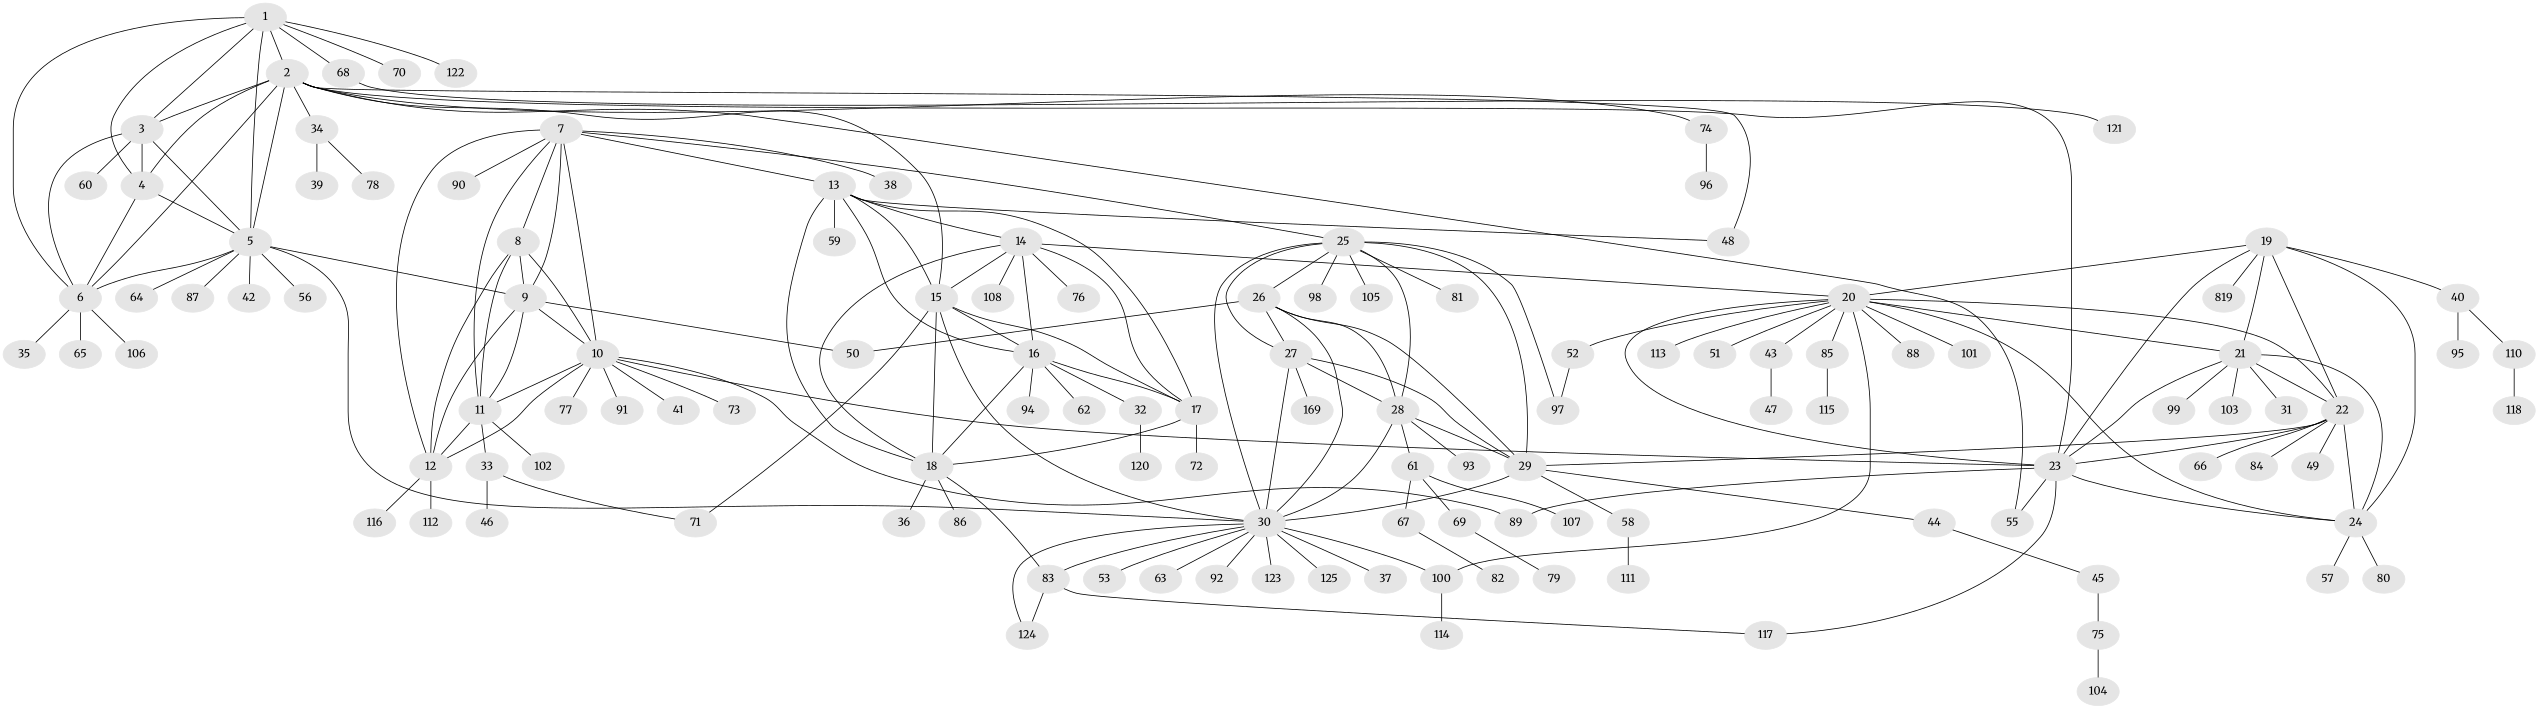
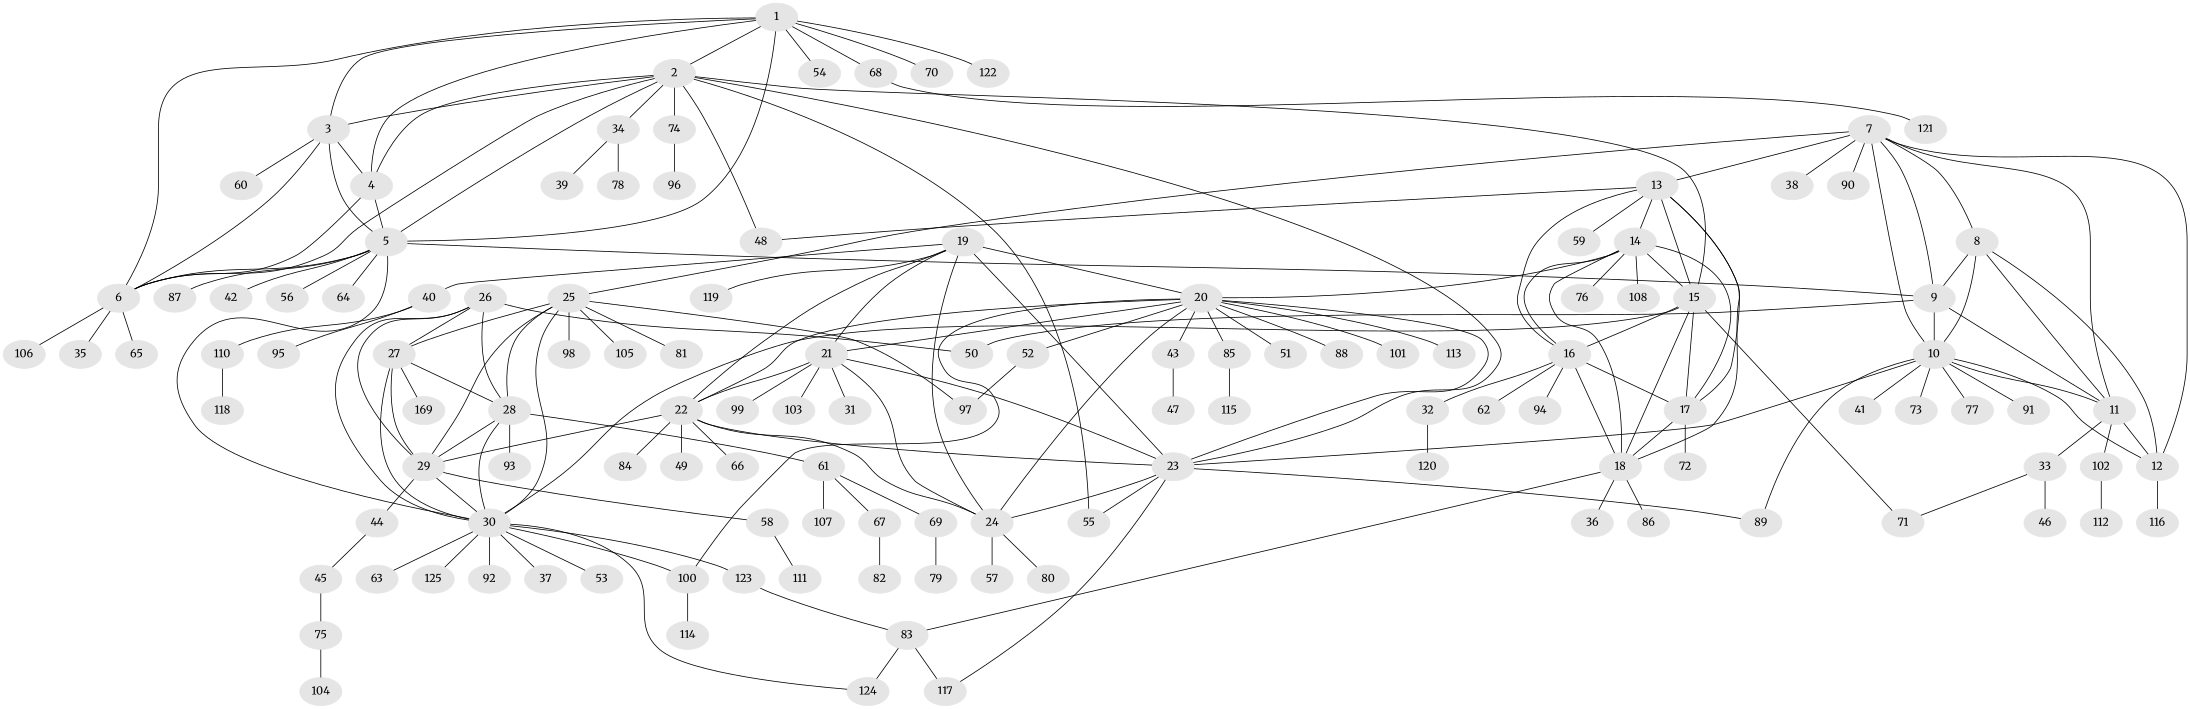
  graph {
    fontname=Merriweather
    node [color=gray90 fontname=Merriweather style=filled]
    edge [fontname=Merriweather]
    1
    2
    3
    4
    5
    6
+   54
    68
    70
    122
    15
    23
    34
    48
    55
    74
    60
    9
    30
    42
    56
    64
    87
    35
    65
    106
    121
    16
    17
    18
    71
    89
    24
    117
    39
    78
    96
    10
    11
    12
    50
    83
    100
    37
    53
    63
    92
    123
    124
    125
    7
    8
    13
    25
    38
    90
    41
    73
    77
    91
    33
    102
    116
    14
    59
    29
    26
    27
    28
    81
    97
    98
    105
    46
    112
    20
    76
    108
    32
    62
    94
    72
    36
    86
    21
    22
    43
    51
    52
    85
    88
    101
    113
    120
    19
    40
-   119 [label=819]
+   119
    31
    99
    103
    49
    66
    84
    57
    80
    95
    110
    47
    115
    114
    44
    58
    n113 [label=169]
    61
    93
    67
    69
    107
    45
    111
    118
    75
    104
    82
    79
    1 -- 2
    1 -- 3
    1 -- 4
    1 -- 5
    1 -- 6
+   1 -- 54
    1 -- 68
    1 -- 70
    1 -- 122
    2 -- 3
    2 -- 4
    2 -- 5
    2 -- 6
    2 -- 15
    2 -- 23
    2 -- 34
    2 -- 48
    2 -- 55
    2 -- 74
    3 -- 4
    3 -- 5
    3 -- 6
    3 -- 60
    4 -- 5
    4 -- 6
    5 -- 6
    5 -- 9
    5 -- 30
    5 -- 42
    5 -- 56
    5 -- 64
    5 -- 87
    6 -- 35
    6 -- 65
    6 -- 106
    68 -- 121
    15 -- 30
    15 -- 16
    15 -- 17
    15 -- 18
    15 -- 71
    23 -- 55
    23 -- 89
    23 -- 24
    23 -- 117
    34 -- 39
    34 -- 78
    74 -- 96
    9 -- 10
    9 -- 11
-   9 -- 12
    9 -- 50
-   30 -- 83
+   123 -- 83
    30 -- 100
    30 -- 37
    30 -- 53
    30 -- 63
    30 -- 92
    30 -- 123
    30 -- 124
    30 -- 125
    16 -- 17
    16 -- 18
    16 -- 32
    16 -- 62
    16 -- 94
    17 -- 18
    17 -- 72
    18 -- 83
    18 -- 36
    18 -- 86
    24 -- 57
    24 -- 80
    10 -- 23
    10 -- 89
    10 -- 11
    10 -- 12
    10 -- 41
    10 -- 73
    10 -- 77
    10 -- 91
    11 -- 12
    11 -- 33
    11 -- 102
    12 -- 116
    83 -- 117
    83 -- 124
    100 -- 114
    7 -- 9
    7 -- 10
    7 -- 11
    7 -- 12
    7 -- 8
    7 -- 13
    7 -- 25
    7 -- 38
    7 -- 90
    8 -- 9
    8 -- 10
    8 -- 11
    8 -- 12
    13 -- 15
    13 -- 48
    13 -- 16
    13 -- 17
    13 -- 18
    13 -- 14
    13 -- 59
    25 -- 30
    25 -- 29
-   25 -- 26
    25 -- 27
    25 -- 28
    25 -- 81
    25 -- 97
    25 -- 98
    25 -- 105
    33 -- 71
    33 -- 46
-   12 -- 112
+   102 -- 112
    14 -- 15
    14 -- 16
    14 -- 17
    14 -- 18
    14 -- 20
    14 -- 76
    14 -- 108
    29 -- 30
    29 -- 44
    29 -- 58
    26 -- 30
    26 -- 50
    26 -- 29
    26 -- 27
    26 -- 28
    27 -- 30
    27 -- 29
    27 -- 28
    27 -- n113
    28 -- 30
    28 -- 29
    28 -- 61
    28 -- 93
    20 -- 23
    20 -- 24
    20 -- 100
    20 -- 21
    20 -- 22
    20 -- 43
    20 -- 51
    20 -- 52
    20 -- 85
    20 -- 88
    20 -- 101
    20 -- 113
    32 -- 120
    21 -- 23
    21 -- 24
    21 -- 22
    21 -- 31
    21 -- 99
    21 -- 103
    22 -- 23
    22 -- 24
    22 -- 29
    22 -- 49
    22 -- 66
    22 -- 84
    43 -- 47
    52 -- 97
    85 -- 115
    19 -- 23
    19 -- 24
    19 -- 20
    19 -- 21
    19 -- 22
    19 -- 40
    19 -- 119
    40 -- 95
    40 -- 110
    110 -- 118
    44 -- 45
    58 -- 111
    61 -- 67
    61 -- 69
    61 -- 107
    67 -- 82
    69 -- 79
    45 -- 75
    75 -- 104
  }
